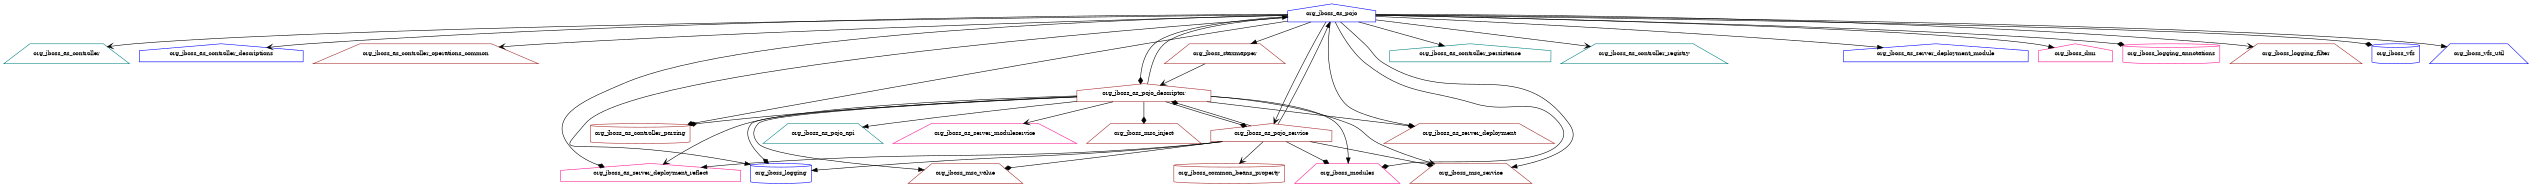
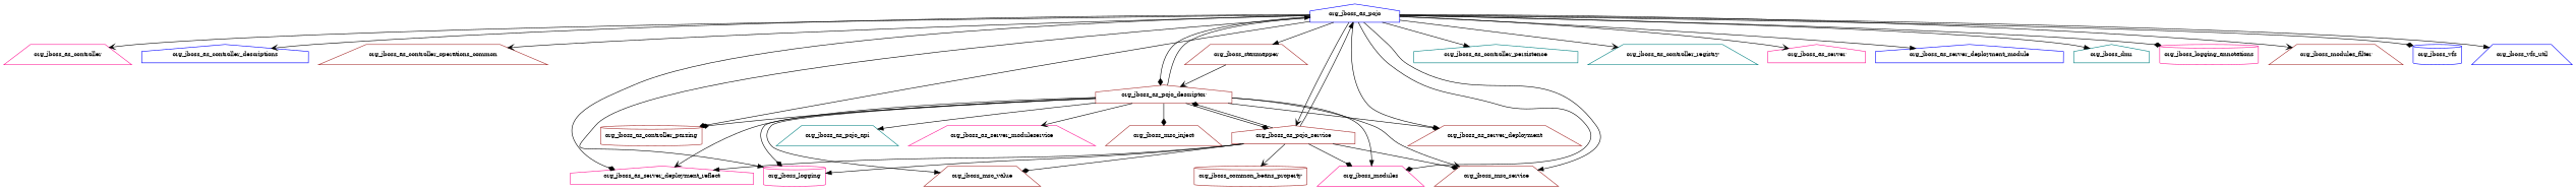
  digraph {
    node [color=brown fontsize=10.0 shape=trapezium]
    edge [arrowhead=diamond]
    org_jboss_as_pojo [color=blue shape=house]
-   org_jboss_as_controller [color=teal]
+   org_jboss_as_controller [color=deeppink]
    org_jboss_as_controller_descriptions [color=blue shape=house]
    org_jboss_as_controller_operations_common
    org_jboss_as_controller_parsing [shape=cylinder]
    org_jboss_as_controller_persistence [color=teal shape=house]
    org_jboss_as_controller_registry [color=teal]
    org_jboss_as_pojo_descriptor [shape=house]
    org_jboss_as_pojo_service [shape=house]
+   org_jboss_as_server [color=deeppink shape=house]
    org_jboss_as_server_deployment
    org_jboss_as_server_deployment_module [color=blue shape=house]
    org_jboss_as_server_deployment_reflect [color=deeppink shape=house]
-   org_jboss_dmr [color=deeppink shape=house]
-   org_jboss_logging [color=blue shape=cylinder]
+   org_jboss_dmr [color=teal shape=house]
+   org_jboss_logging [color=deeppink shape=cylinder]
    org_jboss_logging_annotations [color=deeppink shape=cylinder]
    org_jboss_modules [color=deeppink]
-   org_jboss_modules_filter [label=org_jboss_logging_filter]
+   org_jboss_modules_filter
    org_jboss_msc_service
    org_jboss_staxmapper
    org_jboss_vfs [color=blue shape=cylinder]
    org_jboss_vfs_util [color=blue]
    org_jboss_as_pojo_api [color=teal]
    org_jboss_as_server_moduleservice [color=deeppink]
    org_jboss_msc_inject
    org_jboss_msc_value
    org_jboss_common_beans_property [shape=cylinder]
    org_jboss_as_pojo -> org_jboss_as_controller [arrowhead=vee]
    org_jboss_as_pojo -> org_jboss_as_controller_descriptions [arrowhead=vee]
    org_jboss_as_pojo -> org_jboss_as_controller_operations_common [arrowhead=vee]
    org_jboss_as_pojo -> org_jboss_as_controller_parsing
    org_jboss_as_pojo -> org_jboss_as_controller_persistence [arrowhead=normal]
    org_jboss_as_pojo -> org_jboss_as_controller_registry [arrowhead=vee]
    org_jboss_as_pojo -> org_jboss_as_pojo_descriptor
    org_jboss_as_pojo -> org_jboss_as_pojo_service [arrowhead=vee]
+   org_jboss_as_pojo -> org_jboss_as_server [arrowhead=vee]
    org_jboss_as_pojo -> org_jboss_as_server_deployment [arrowhead=normal]
    org_jboss_as_pojo -> org_jboss_as_server_deployment_module [arrowhead=normal]
    org_jboss_as_pojo -> org_jboss_as_server_deployment_reflect
    org_jboss_as_pojo -> org_jboss_dmr [arrowhead=normal]
    org_jboss_as_pojo -> org_jboss_logging [arrowhead=normal]
    org_jboss_as_pojo -> org_jboss_logging_annotations
    org_jboss_as_pojo -> org_jboss_modules
    org_jboss_as_pojo -> org_jboss_modules_filter [arrowhead=vee]
    org_jboss_as_pojo -> org_jboss_msc_service [arrowhead=normal]
    org_jboss_as_pojo -> org_jboss_staxmapper [arrowhead=normal]
    org_jboss_as_pojo -> org_jboss_vfs
    org_jboss_as_pojo -> org_jboss_vfs_util [arrowhead=normal]
    org_jboss_as_pojo_descriptor -> org_jboss_as_pojo [arrowhead=normal]
    org_jboss_as_pojo_descriptor -> org_jboss_as_controller_parsing
    org_jboss_as_pojo_descriptor -> org_jboss_as_pojo_service
    org_jboss_as_pojo_descriptor -> org_jboss_as_server_deployment
    org_jboss_as_pojo_descriptor -> org_jboss_as_server_deployment_reflect [arrowhead=vee]
    org_jboss_as_pojo_descriptor -> org_jboss_logging
    org_jboss_as_pojo_descriptor -> org_jboss_modules [arrowhead=normal]
    org_jboss_as_pojo_descriptor -> org_jboss_msc_service [arrowhead=vee]
    org_jboss_as_pojo_descriptor -> org_jboss_as_pojo_api [arrowhead=normal]
    org_jboss_as_pojo_descriptor -> org_jboss_as_server_moduleservice [arrowhead=vee]
    org_jboss_as_pojo_descriptor -> org_jboss_msc_inject
    org_jboss_as_pojo_descriptor -> org_jboss_msc_value [arrowhead=normal]
    org_jboss_as_pojo_service -> org_jboss_as_pojo [arrowhead=normal]
    org_jboss_as_pojo_service -> org_jboss_as_pojo_descriptor
    org_jboss_as_pojo_service -> org_jboss_as_server_deployment_reflect [arrowhead=normal]
    org_jboss_as_pojo_service -> org_jboss_logging [arrowhead=normal]
    org_jboss_as_pojo_service -> org_jboss_modules
    org_jboss_as_pojo_service -> org_jboss_msc_service
    org_jboss_as_pojo_service -> org_jboss_msc_value
    org_jboss_as_pojo_service -> org_jboss_common_beans_property [arrowhead=vee]
    org_jboss_staxmapper -> org_jboss_as_pojo_descriptor [arrowhead=vee]
  }
